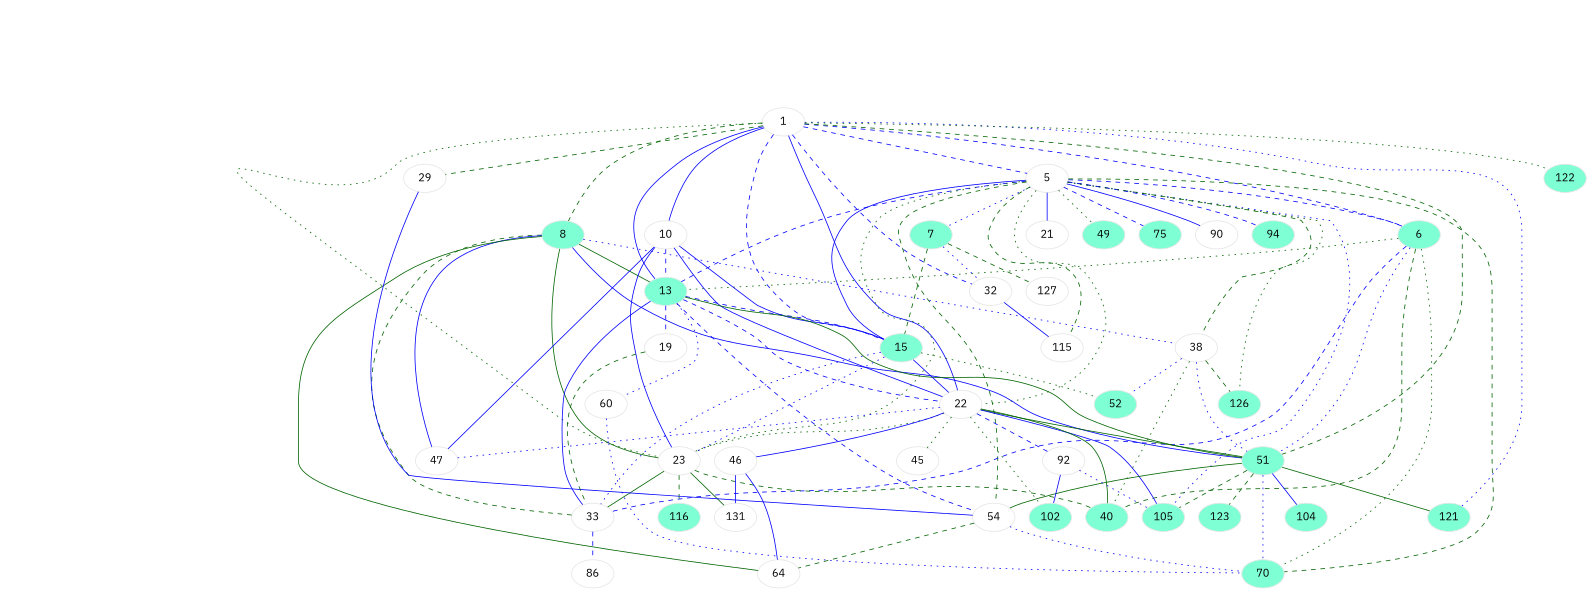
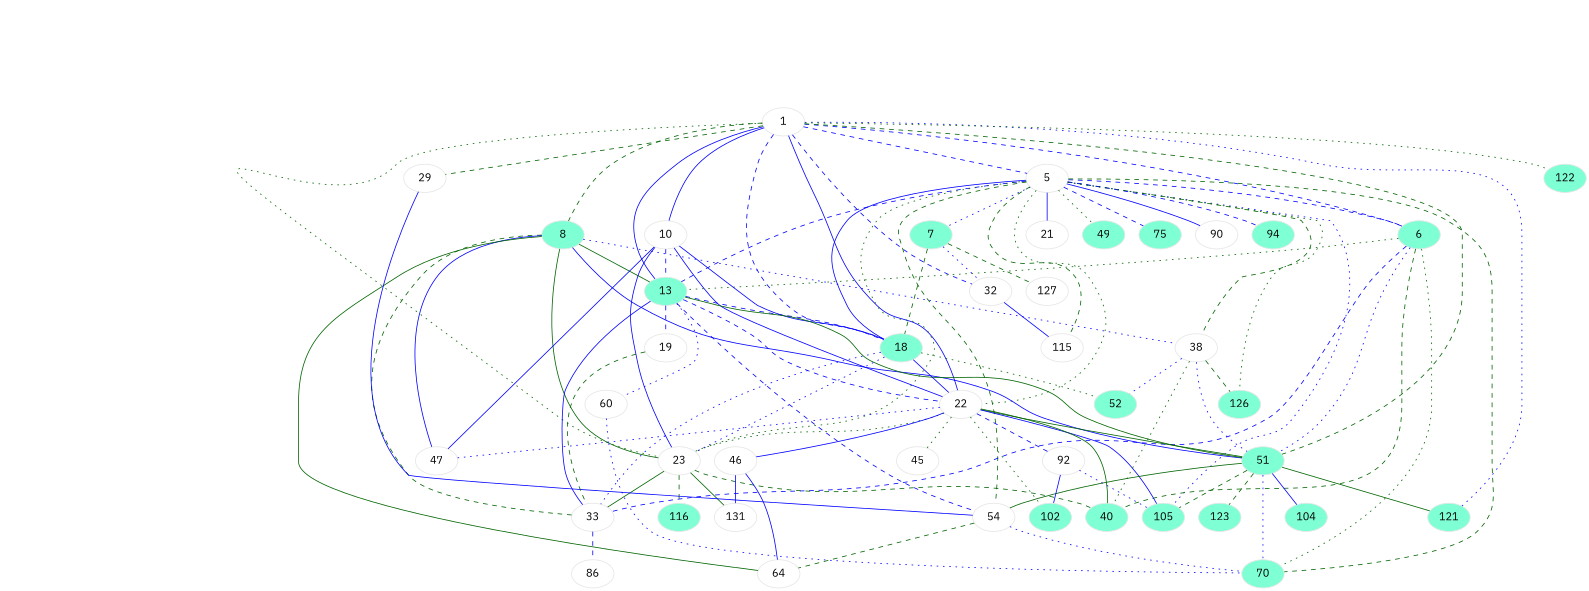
  graph {
    fontname="IBM Plex Sans"
    node [color=gray90 fillcolor=white fontname="IBM Plex Sans" style=filled]
    edge [color=blue fontname="IBM Plex Sans" style=dashed]
    1 [super="+2+3+4"]
    5 [super="+107+24+66+9+42"]
    6 [fillcolor=aquamarine super="+119+12"]
    8 [fillcolor=aquamarine super="+98+30+11"]
    10 [super="+91+108+43"]
    13 [fillcolor=aquamarine super="+25+27+16+14"]
-   18 [fillcolor=aquamarine super="+125+81+31+48" label=15]
+   18 [fillcolor=aquamarine super="+125+81+31+48"]
    22 [super="+26+36"]
    23 [super="+80+62+73+35+139+44"]
    29 [super="+39"]
    32 [super="+63"]
    121 [fillcolor=aquamarine]
    122 [fillcolor=aquamarine]
    51 [fillcolor=aquamarine super="+68+53"]
    105 [fillcolor=aquamarine super="+118"]
    7 [fillcolor=aquamarine super="+69"]
    21
    38 [super="+57"]
    49 [fillcolor=aquamarine super="+128"]
    54 [super="+55"]
    70 [fillcolor=aquamarine super="+72"]
    75 [fillcolor=aquamarine]
    90
    94 [fillcolor=aquamarine]
    115
    126 [fillcolor=aquamarine]
    33 [super="+41+85"]
    40 [fillcolor=aquamarine super="+84"]
    47 [super="+137"]
    64 [super="+135"]
    19
    60 [super="+112"]
    52 [fillcolor=aquamarine]
    45
    46 [super="+109+88"]
    92 [super="+140"]
    102 [fillcolor=aquamarine]
    116 [fillcolor=aquamarine]
    131
    127 [super="+144"]
    86 [super="+100+93"]
    104 [fillcolor=aquamarine]
    123 [fillcolor=aquamarine]
    1 -- 5 [weight=2]
    1 -- 6
    1 -- 8 [color=darkgreen]
    1 -- 10 [style=solid]
    1 -- 13 [style=solid]
    1 -- 18
    1 -- 22 [style=solid]
    1 -- 23 [color=darkgreen style=dotted]
    1 -- 29 [color=darkgreen]
    1 -- 32
    1 -- 121 [style=dotted]
    1 -- 122 [color=darkgreen style=dotted]
    1 -- 51 [color=darkgreen]
    5 -- 6
    5 -- 13 [weight=2]
    5 -- 18 [style=solid]
    5 -- 22 [color=darkgreen style=dotted]
    5 -- 23 [color=darkgreen style=dotted]
    5 -- 105 [style=dotted]
    5 -- 7 [style=dotted]
    5 -- 21 [style=solid]
    5 -- 38 [color=darkgreen]
    5 -- 49 [color=darkgreen style=dotted]
    5 -- 54 [color=darkgreen]
    5 -- 70 [color=darkgreen]
    5 -- 75
    5 -- 90 [style=solid]
    5 -- 94 [weight=2]
    5 -- 115 [color=darkgreen]
    5 -- 126 [color=darkgreen style=dotted]
    6 -- 13 [color=darkgreen style=dotted weight=2]
    6 -- 51 [style=dotted weight=2]
    6 -- 70 [color=darkgreen style=dotted]
    6 -- 33 [weight=2]
    6 -- 40 [color=darkgreen]
    8 -- 13 [color=darkgreen style=solid]
    8 -- 23 [color=darkgreen style=solid weight=2]
    8 -- 51 [style=solid]
    8 -- 38 [style=dotted]
    8 -- 33 [color=darkgreen]
    8 -- 47 [style=solid]
    8 -- 64 [color=darkgreen style=solid]
    10 -- 13
    10 -- 18 [style=solid]
    10 -- 22 [style=solid]
    10 -- 23 [style=solid weight=3]
    10 -- 47 [style=solid]
    13 -- 18 [weight=2]
    13 -- 22
    13 -- 51 [color=darkgreen style=solid weight=2]
    13 -- 54
    13 -- 33 [style=solid]
    13 -- 19
    13 -- 60 [style=dotted]
    18 -- 22 [style=solid]
    18 -- 23 [style=dotted]
    18 -- 33 [style=dotted]
    18 -- 52 [color=darkgreen style=dotted]
    22 -- 23 [color=darkgreen style=dotted]
    22 -- 51 [color=darkgreen style=solid]
    22 -- 105 [style=solid]
    22 -- 40 [color=darkgreen style=solid]
    22 -- 47 [style=dotted]
    22 -- 45 [color=darkgreen style=dotted]
    22 -- 46 [style=solid]
    22 -- 92
    22 -- 102 [color=darkgreen style=dotted]
    23 -- 33 [color=darkgreen style=solid]
    23 -- 40 [color=darkgreen]
    23 -- 116 [color=darkgreen]
    23 -- 131 [color=darkgreen style=solid]
    29 -- 54 [style=solid]
    32 -- 115 [style=solid]
    51 -- 121 [color=darkgreen style=solid]
    51 -- 105 [color=darkgreen]
    51 -- 54 [color=darkgreen style=solid]
    51 -- 70 [style=dotted weight=2]
    51 -- 104 [style=solid]
    51 -- 123 [color=darkgreen]
    7 -- 18 [color=darkgreen]
    7 -- 32 [style=dotted]
    7 -- 127 [color=darkgreen]
    38 -- 51 [style=dotted weight=2]
    38 -- 126 [color=darkgreen]
    38 -- 40 [color=darkgreen style=dotted]
    38 -- 52 [style=dotted]
    54 -- 70 [style=dotted weight=2]
    54 -- 64 [color=darkgreen]
    33 -- 86
    19 -- 33 [color=darkgreen]
    60 -- 70 [style=dotted]
    46 -- 64 [style=solid]
    46 -- 131 [style=solid]
    92 -- 105 [style=dotted]
    92 -- 102 [style=solid]
  }
